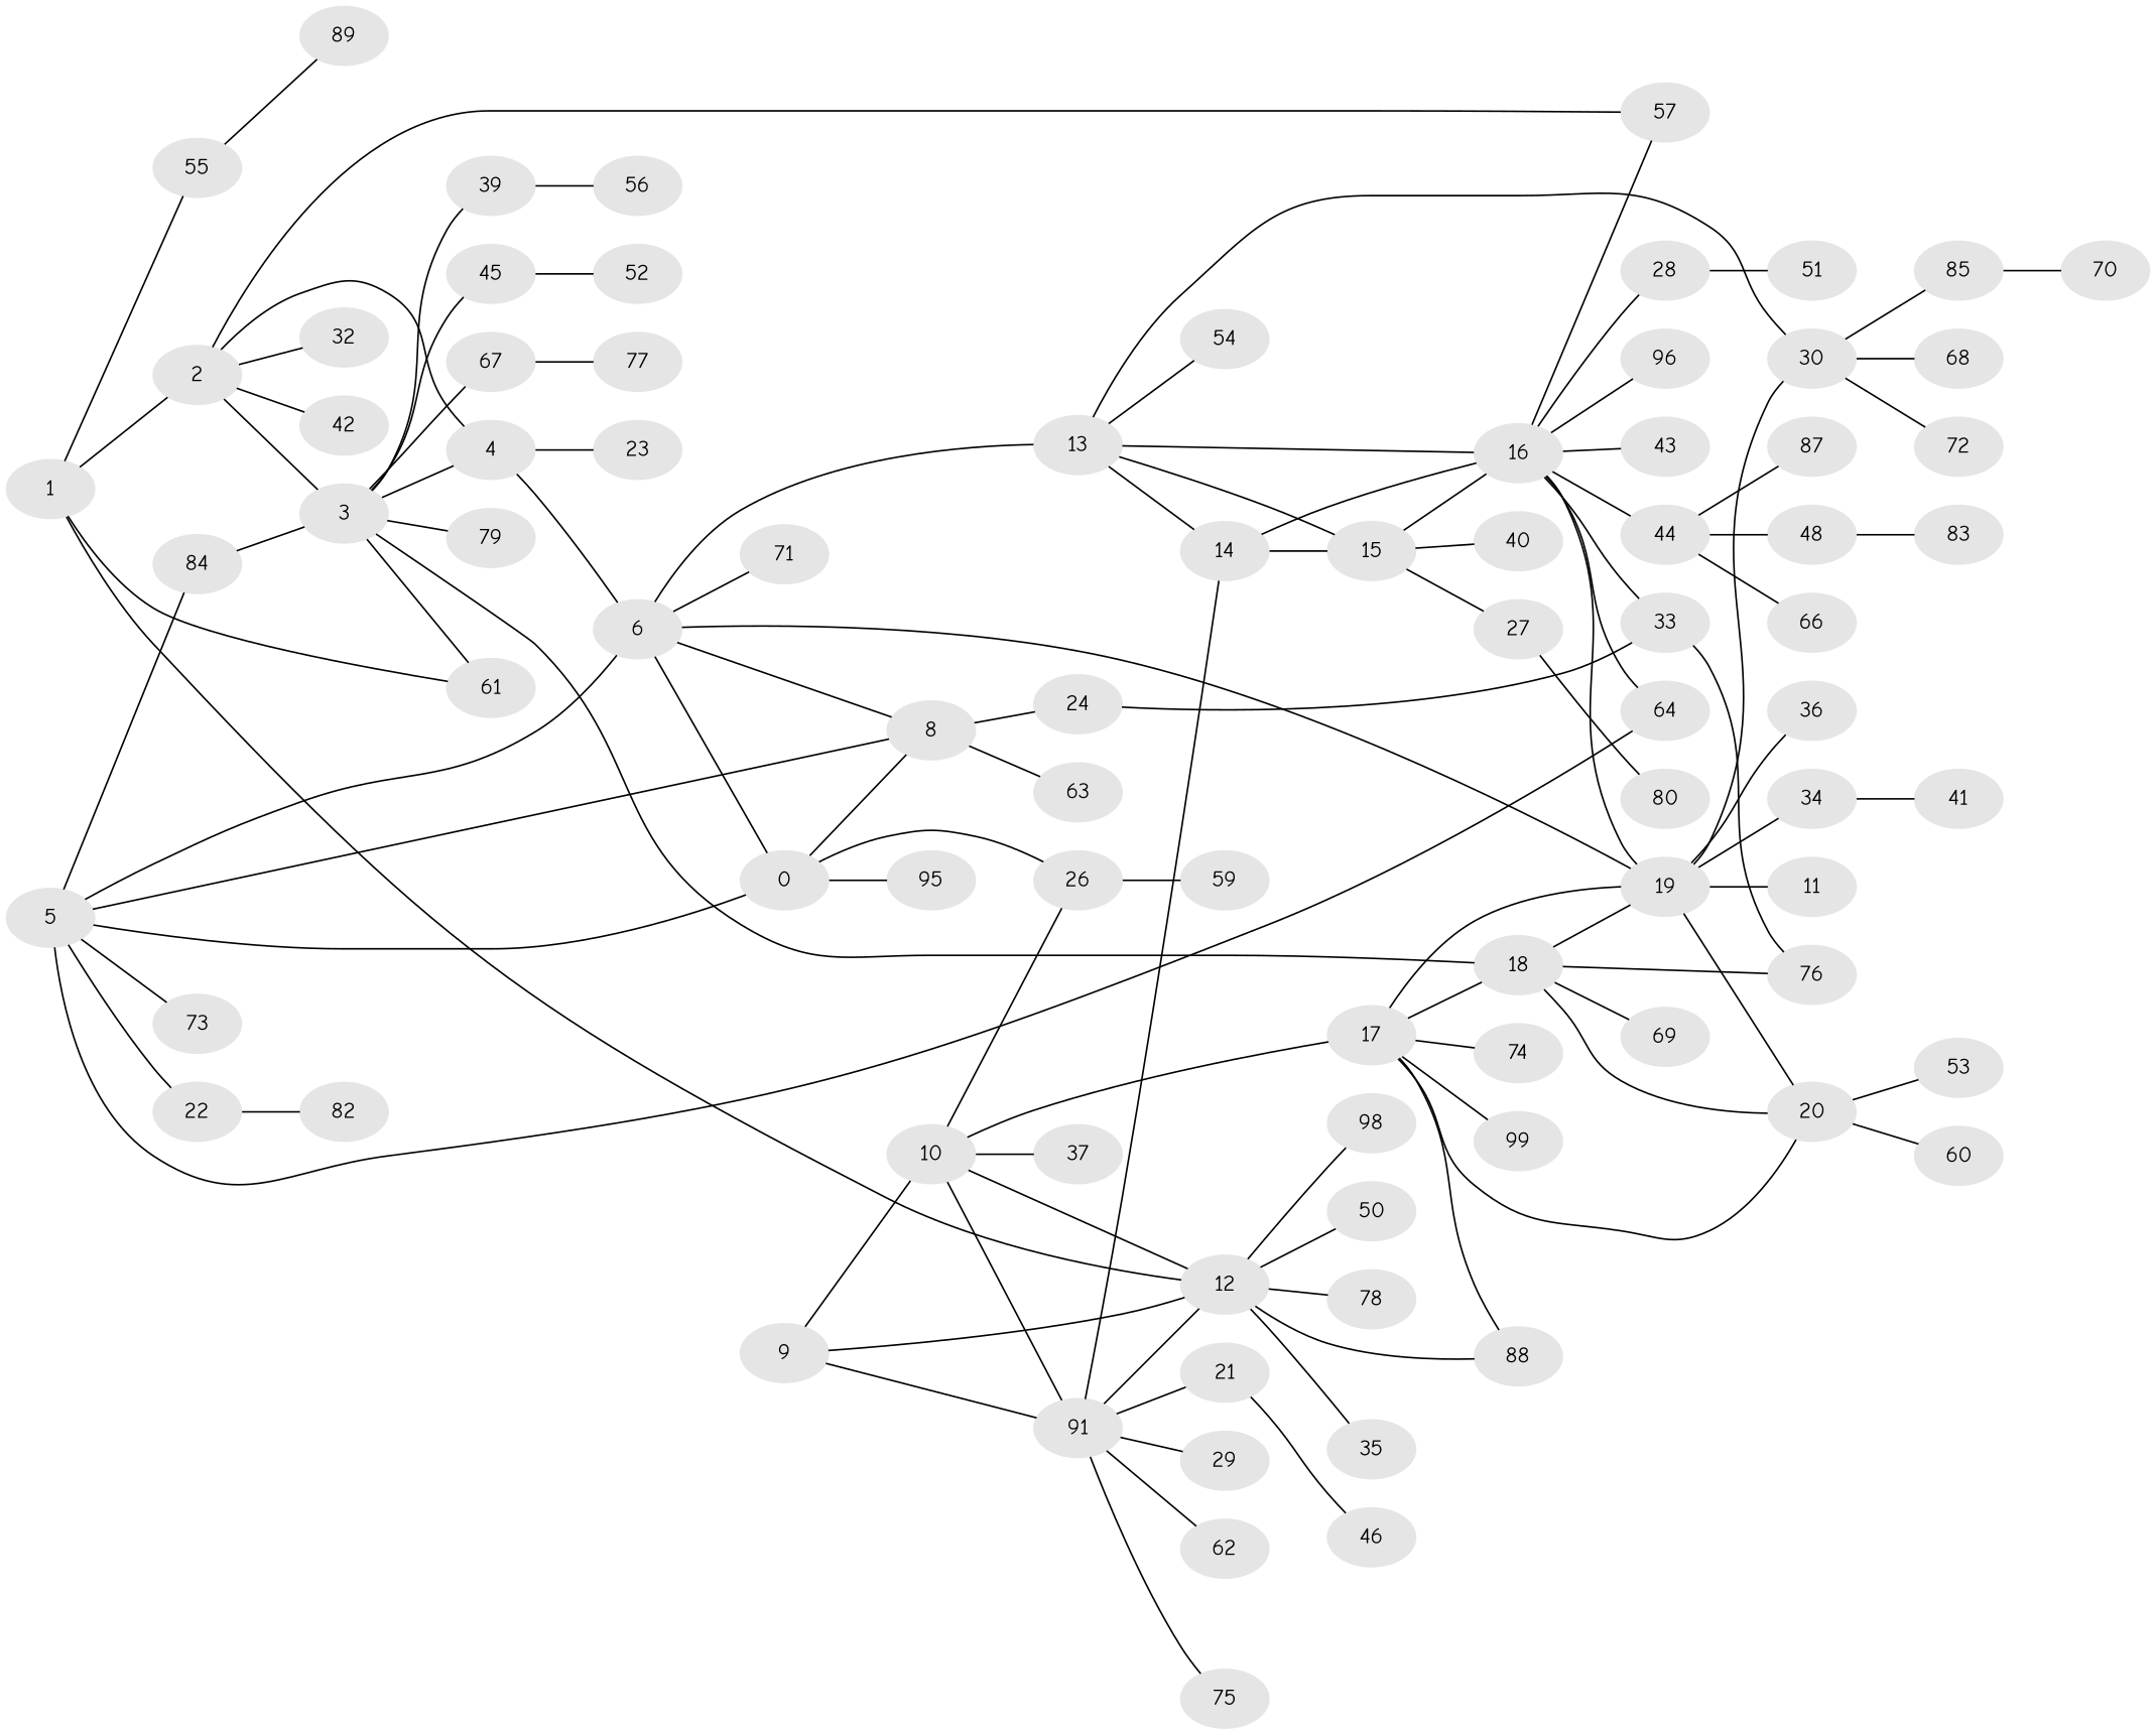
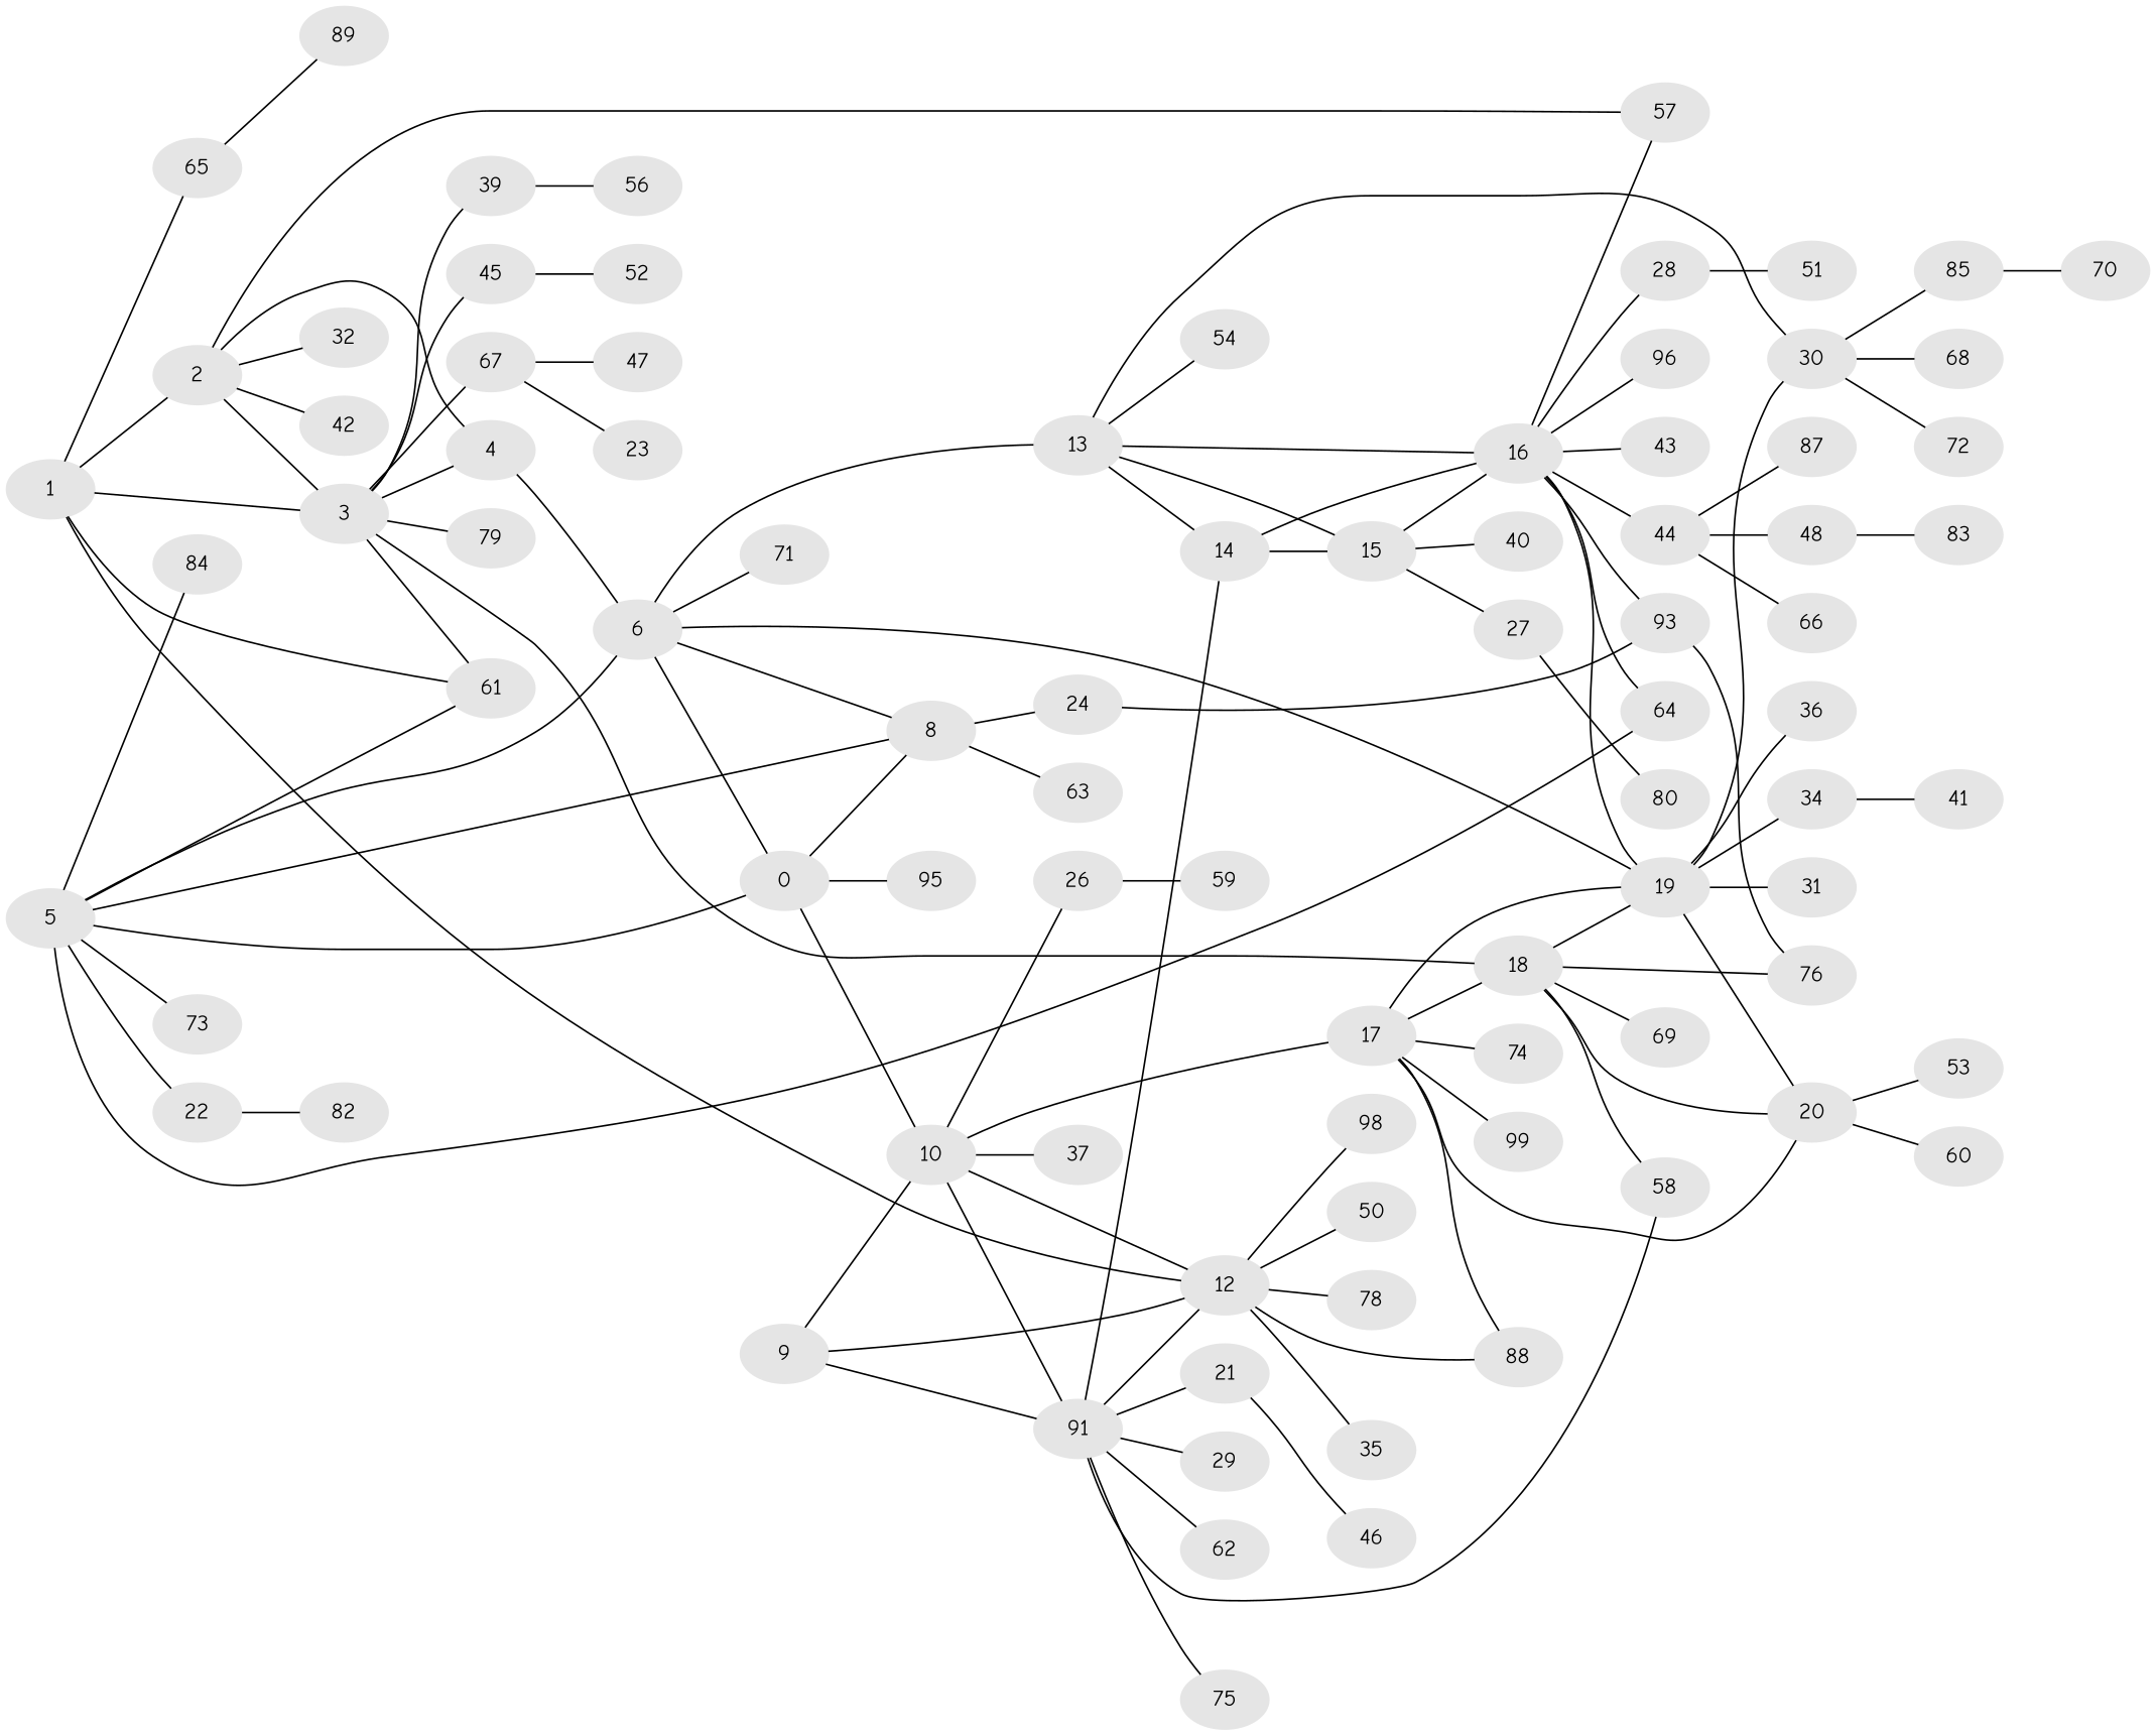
  graph {
    fontname="Comic Neue"
    rankdir=LR
    node [color=gray90 fontname="Comic Neue" style=filled]
    edge [fontname="Comic Neue"]
    1
    2
    3
    12
-   55
+   55 [label=65]
    61
    4
    32
    42
    57
    18
    39
    45
    67
    79
    6
    23
    35
    n19 [label=98]
    50
    78
    88
    89
    16
    64
    19
    28
-   33
+   33 [label=93]
    43
    44
    n31 [label=96]
+   58
    20
    69
    76
    56
    52
-   77
+   77 [label=47]
    n39 [label=0]
    8
    13
    71
    5
    22
    73
    84
    10
    n48 [label=95]
    24
    63
    82
    14
    15
    30
    54
-   31 [label=11]
+   31
    34
    36
    n59 [label=91]
    17
    26
    37
    9
    21
    29
    62
    75
    n68 [label=99]
    74
    59
    46
    27
    40
    68
    72
    85
    80
    51
    48
    66
    87
    53
    60
    41
    70
    83
    1 -- 2
-   84 -- 3
+   1 -- 3
    1 -- 12
    1 -- 55
    1 -- 61
    2 -- 3
    2 -- 4
    2 -- 32
    2 -- 42
    2 -- 57
    3 -- 61
    3 -- 4
    3 -- 18
    3 -- 39
    3 -- 45
    3 -- 67
    3 -- 79
    12 -- 35
    12 -- n19
    12 -- 50
    12 -- 78
    12 -- 88
    55 -- 89
    4 -- 6
-   4 -- 23
+   67 -- 23
    18 -- 19
+   18 -- 58
    18 -- 20
    18 -- 69
    18 -- 76
    39 -- 56
    45 -- 52
    67 -- 77
    6 -- 19
    6 -- n39
    6 -- 8
    6 -- 13
    6 -- 71
    16 -- 57
    16 -- 64
    16 -- 19
    16 -- 28
    16 -- 33
    16 -- 43
    16 -- 44
    16 -- n31
    19 -- 20
    19 -- 30
    19 -- 31
    19 -- 34
    19 -- 36
    28 -- 51
    33 -- 76
    44 -- 48
    44 -- 66
    44 -- 87
    20 -- 53
    20 -- 60
    n39 -- 8
-   n39 -- 26
+   n39 -- 10
    n39 -- n48
    8 -- 24
    8 -- 63
    13 -- 16
    13 -- 14
    13 -- 15
    13 -- 30
    13 -- 54
+   5 -- 61
    5 -- 6
    5 -- 64
    5 -- n39
    5 -- 8
    5 -- 22
    5 -- 73
    5 -- 84
    22 -- 82
    10 -- 12
    10 -- n59
    10 -- 17
    10 -- 26
    10 -- 37
    24 -- 33
    14 -- 16
    14 -- 15
    15 -- 16
    15 -- 27
    15 -- 40
    30 -- 68
    30 -- 72
    30 -- 85
    34 -- 41
    n59 -- 12
+   n59 -- 58
    n59 -- 14
    n59 -- 21
    n59 -- 29
    n59 -- 62
    n59 -- 75
    17 -- 18
    17 -- 88
    17 -- 19
    17 -- 20
    17 -- n68
    17 -- 74
    26 -- 59
    9 -- 12
    9 -- 10
    9 -- n59
    21 -- 46
    27 -- 80
    85 -- 70
    48 -- 83
  }
